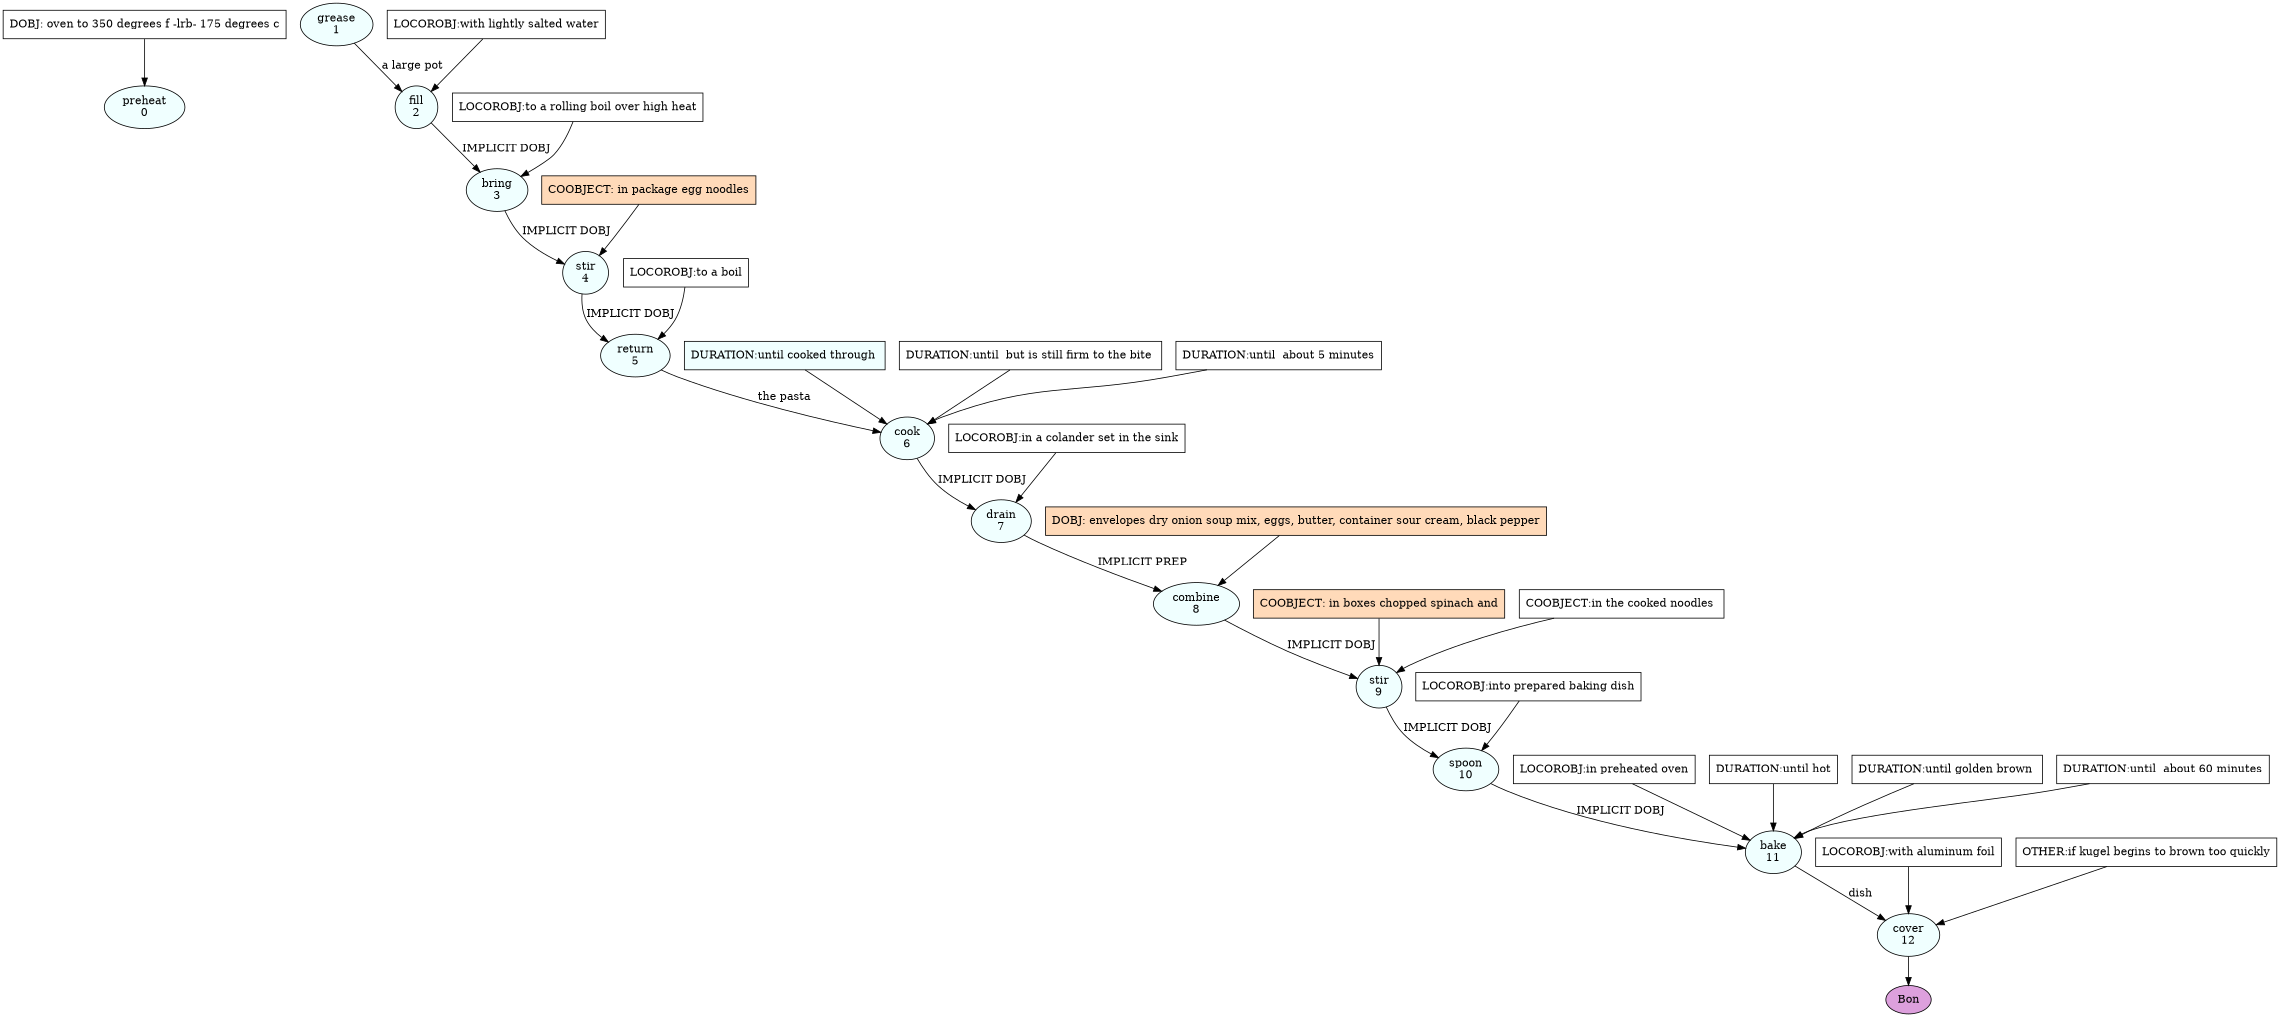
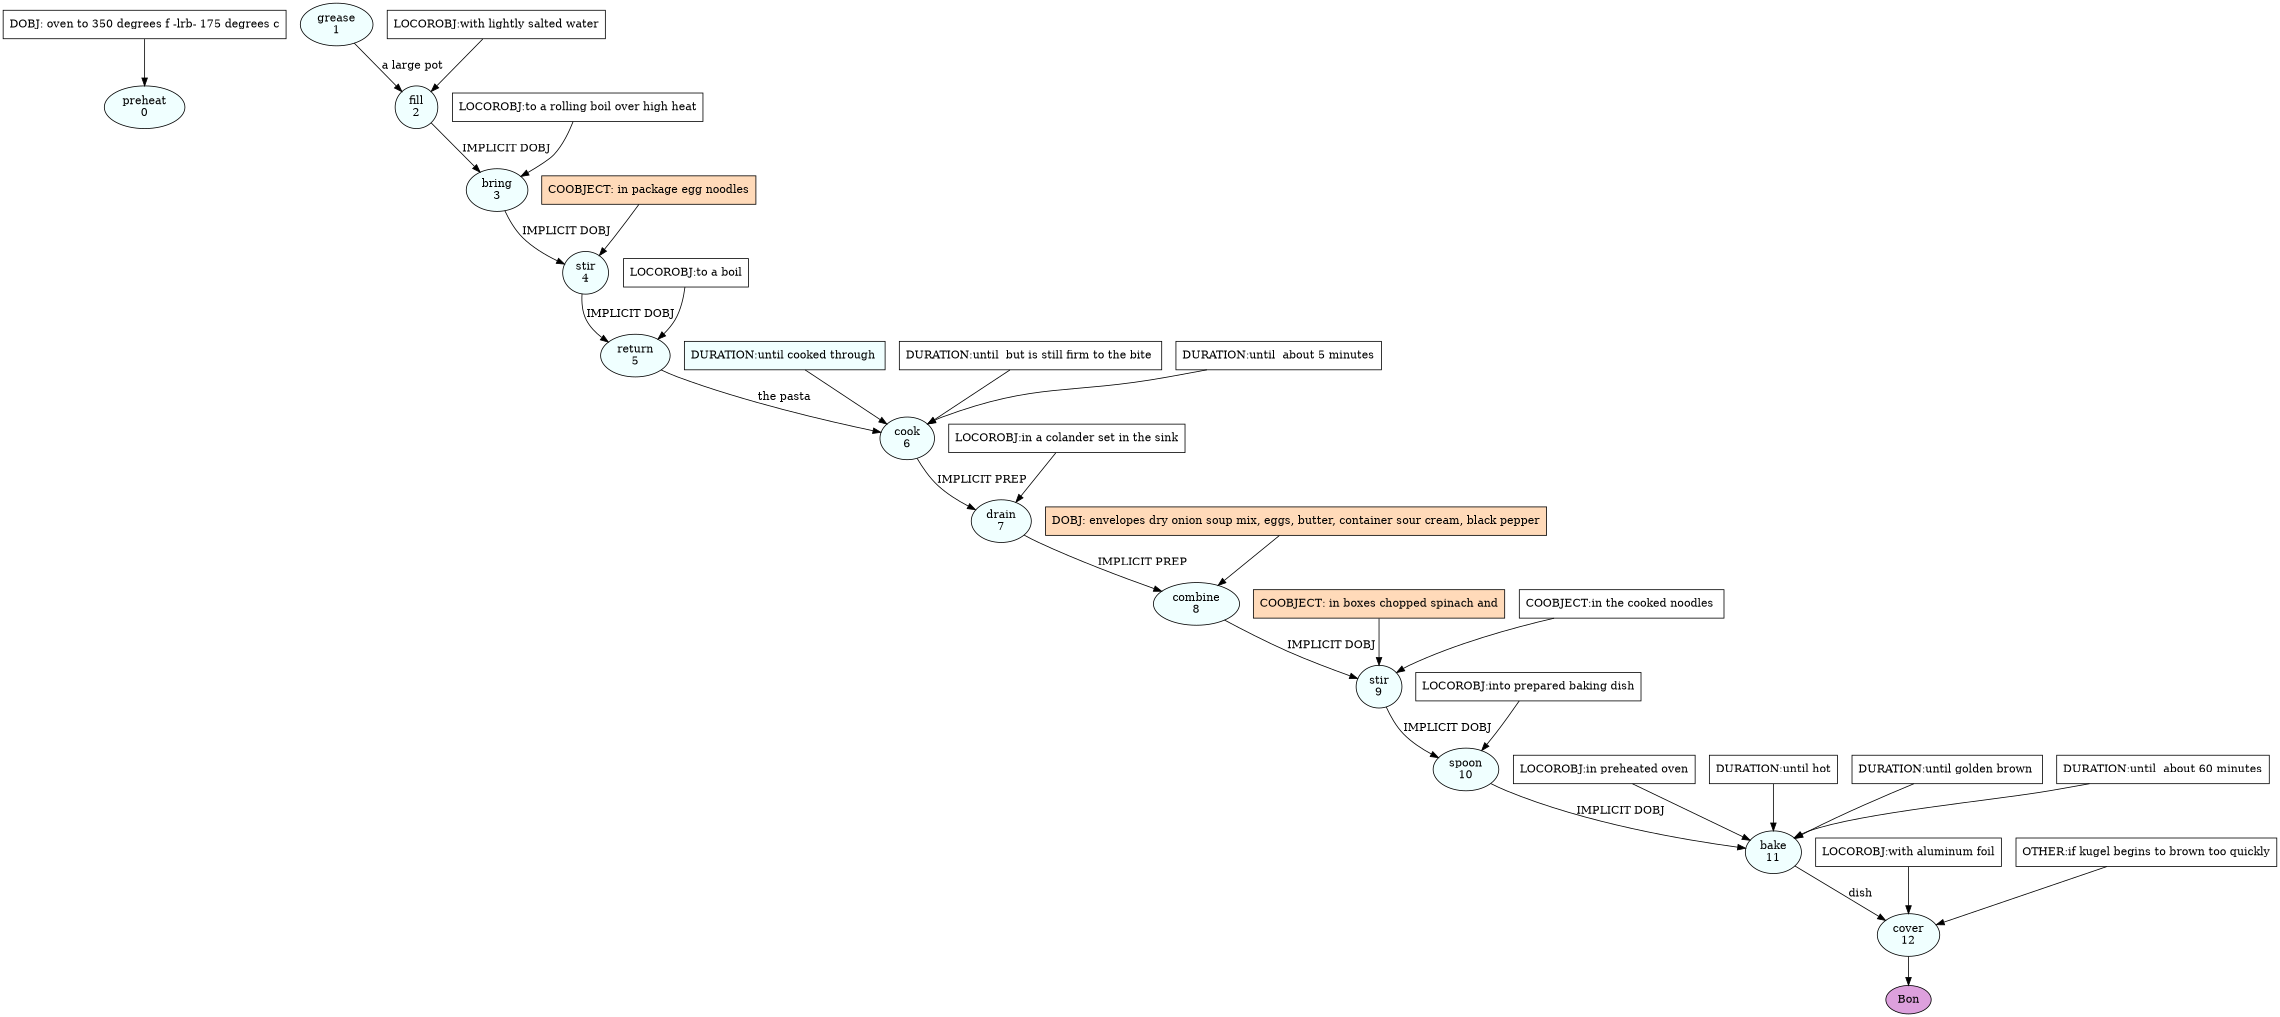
  digraph {
    node [fillcolor=white shape=box style=filled]
    n1 [fillcolor=azure label="preheat\n0" shape=oval]
    n2 [fillcolor=azure label="grease\n1" shape=oval]
    n3 [fillcolor=azure label="fill\n2" shape=oval]
    n4 [fillcolor=azure label="bring\n3" shape=oval]
    n5 [fillcolor=azure label="stir\n4" shape=oval]
    n6 [fillcolor=azure label="return\n5" shape=oval]
    n7 [fillcolor=azure label="cook\n6" shape=oval]
    n8 [fillcolor=azure label="drain\n7" shape=oval]
    n9 [fillcolor=azure label="combine\n8" shape=oval]
    n10 [fillcolor=azure label="stir\n9" shape=oval]
    n11 [fillcolor=azure label="spoon\n10" shape=oval]
    n12 [fillcolor=azure label="bake\n11" shape=oval]
    n13 [fillcolor=azure label="cover\n12" shape=oval]
    n14 [fillcolor=plum label=Bon shape=oval]
    n15 [label="DOBJ: oven to 350 degrees f -lrb- 175 degrees c"]
    n16 [label="LOCOROBJ:with lightly salted water"]
    n17 [label="LOCOROBJ:to a rolling boil over high heat"]
    n18 [fillcolor=peachpuff label="COOBJECT: in package egg noodles"]
    n19 [label="LOCOROBJ:to a boil"]
    n20 [fillcolor=azure label="DURATION:until cooked through "]
    n21 [label="DURATION:until  but is still firm to the bite "]
    n22 [label="DURATION:until  about 5 minutes"]
    n23 [label="LOCOROBJ:in a colander set in the sink"]
    n24 [fillcolor=peachpuff label="DOBJ: envelopes dry onion soup mix, eggs, butter, container sour cream, black pepper"]
    n25 [fillcolor=peachpuff label="COOBJECT: in boxes chopped spinach and"]
    n26 [label="COOBJECT:in the cooked noodles "]
    n27 [label="LOCOROBJ:into prepared baking dish"]
    n28 [label="LOCOROBJ:in preheated oven"]
    n29 [label="DURATION:until hot"]
    n30 [label="DURATION:until golden brown "]
    n31 [label="DURATION:until  about 60 minutes"]
    n32 [label="LOCOROBJ:with aluminum foil"]
    n33 [label="OTHER:if kugel begins to brown too quickly"]
    n2 -> n3 [label="a large pot"]
    n3 -> n4 [label="IMPLICIT DOBJ"]
    n4 -> n5 [label="IMPLICIT DOBJ"]
    n5 -> n6 [label="IMPLICIT DOBJ"]
    n6 -> n7 [label="the pasta"]
-   n7 -> n8 [label="IMPLICIT DOBJ"]
+   n7 -> n8 [label="IMPLICIT PREP"]
    n8 -> n9 [label="IMPLICIT PREP"]
    n9 -> n10 [label="IMPLICIT DOBJ"]
    n10 -> n11 [label="IMPLICIT DOBJ"]
    n11 -> n12 [label="IMPLICIT DOBJ"]
    n12 -> n13 [label=dish]
    n13 -> n14
    n15 -> n1
    n16 -> n3
    n17 -> n4
    n18 -> n5
    n19 -> n6
    n20 -> n7
    n21 -> n7
    n22 -> n7
    n23 -> n8
    n24 -> n9
    n25 -> n10
    n26 -> n10
    n27 -> n11
    n28 -> n12
    n29 -> n12
    n30 -> n12
    n31 -> n12
    n32 -> n13
    n33 -> n13
  }
